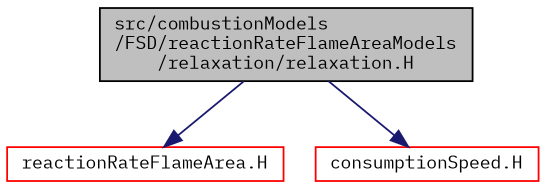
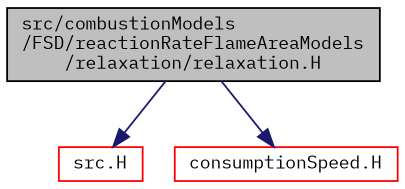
  digraph {
    fontname="IBM Plex Mono"
    node [color=red fontname="IBM Plex Mono" fontsize=10 shape=record]
    edge [color=midnightblue fontname="IBM Plex Mono" fontsize=10 labelfontname=FreeSans labelfontsize=10 style=solid]
    n1 [color=black fillcolor=grey75 fontcolor=black height=0.2 label="src/combustionModels\l/FSD/reactionRateFlameAreaModels\l/relaxation/relaxation.H" style=filled width=0.4]
-   n2 [height=0.2 label="reactionRateFlameArea.H" width=0.4]
+   n2 [height=0.2 label="src.H" width=0.4]
    n3 [height=0.2 label="consumptionSpeed.H" width=0.4]
    n1 -> n2
    n1 -> n3
  }
